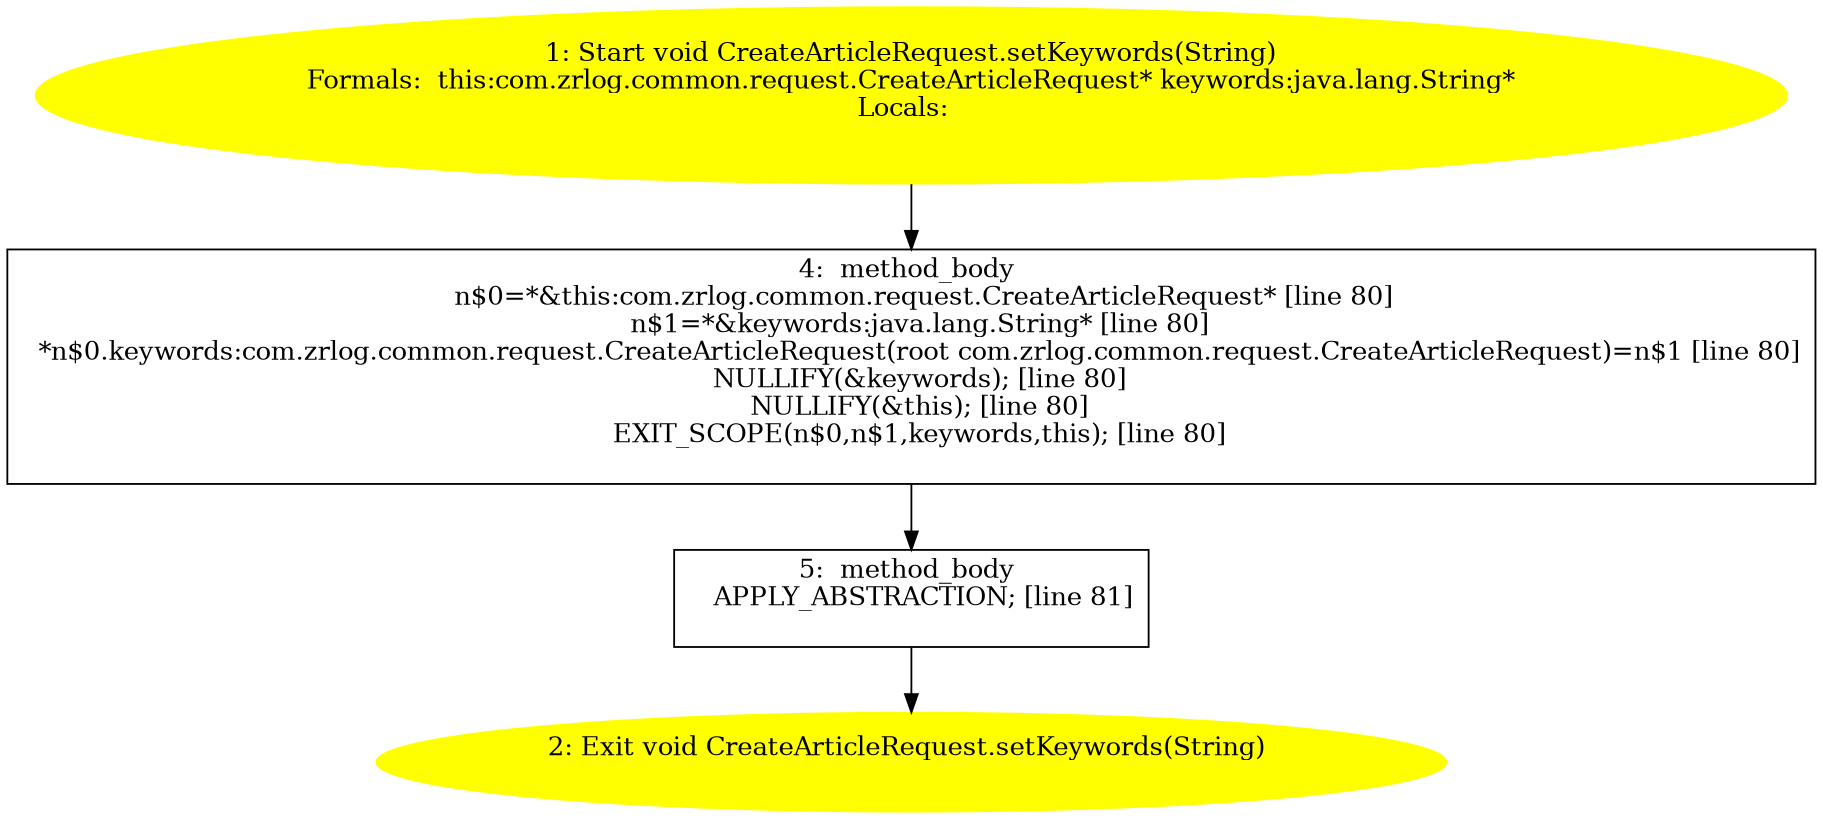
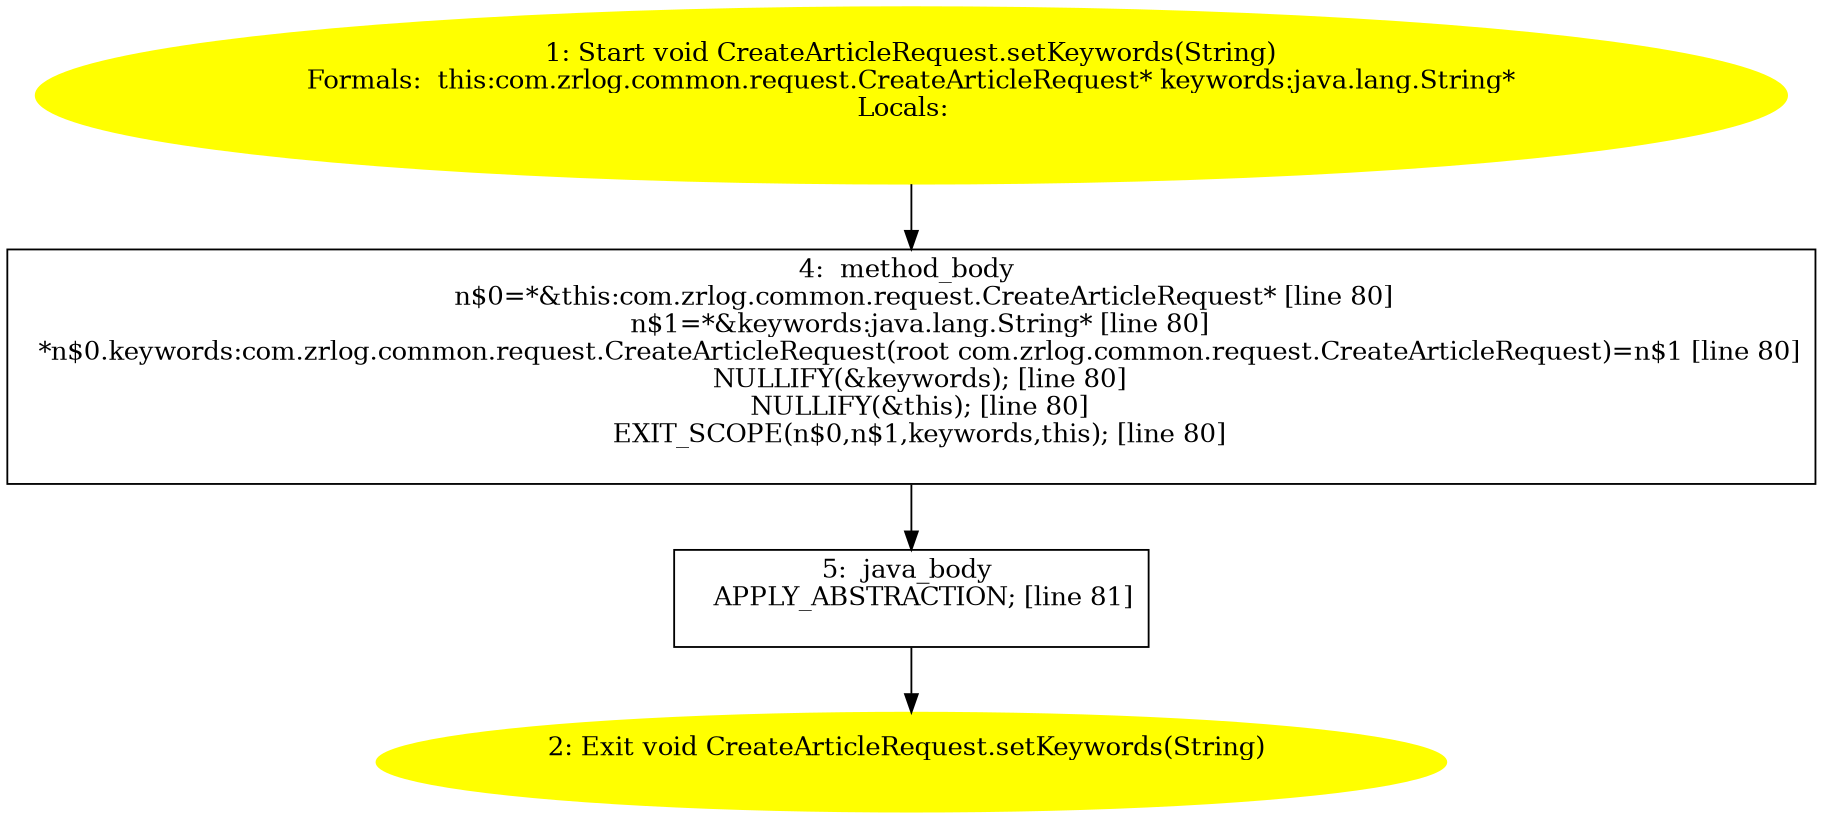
  digraph {
    n1 [color=yellow label="1: Start void CreateArticleRequest.setKeywords(String)\nFormals:  this:com.zrlog.common.request.CreateArticleRequest* keywords:java.lang.String*\nLocals:  \n  " style=filled]
    n2 [label="4:  method_body \n   n$0=*&this:com.zrlog.common.request.CreateArticleRequest* [line 80]\n  n$1=*&keywords:java.lang.String* [line 80]\n  *n$0.keywords:com.zrlog.common.request.CreateArticleRequest(root com.zrlog.common.request.CreateArticleRequest)=n$1 [line 80]\n  NULLIFY(&keywords); [line 80]\n  NULLIFY(&this); [line 80]\n  EXIT_SCOPE(n$0,n$1,keywords,this); [line 80]\n " shape=box]
-   n3 [label="5:  method_body \n   APPLY_ABSTRACTION; [line 81]\n " shape=box]
+   n3 [label="5:  java_body \n   APPLY_ABSTRACTION; [line 81]\n " shape=box]
    n4 [color=yellow label="2: Exit void CreateArticleRequest.setKeywords(String) \n  " style=filled]
    n1 -> n2
    n2 -> n3
    n3 -> n4
  }
